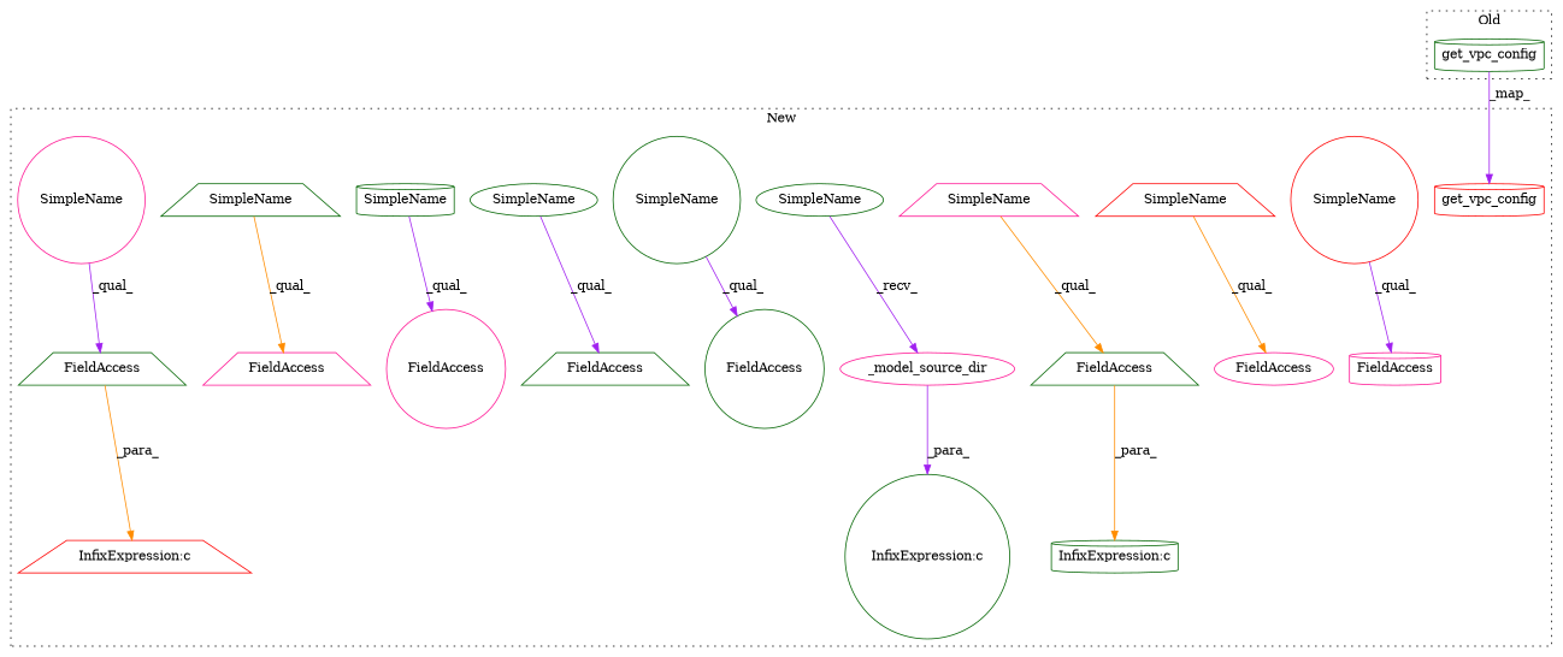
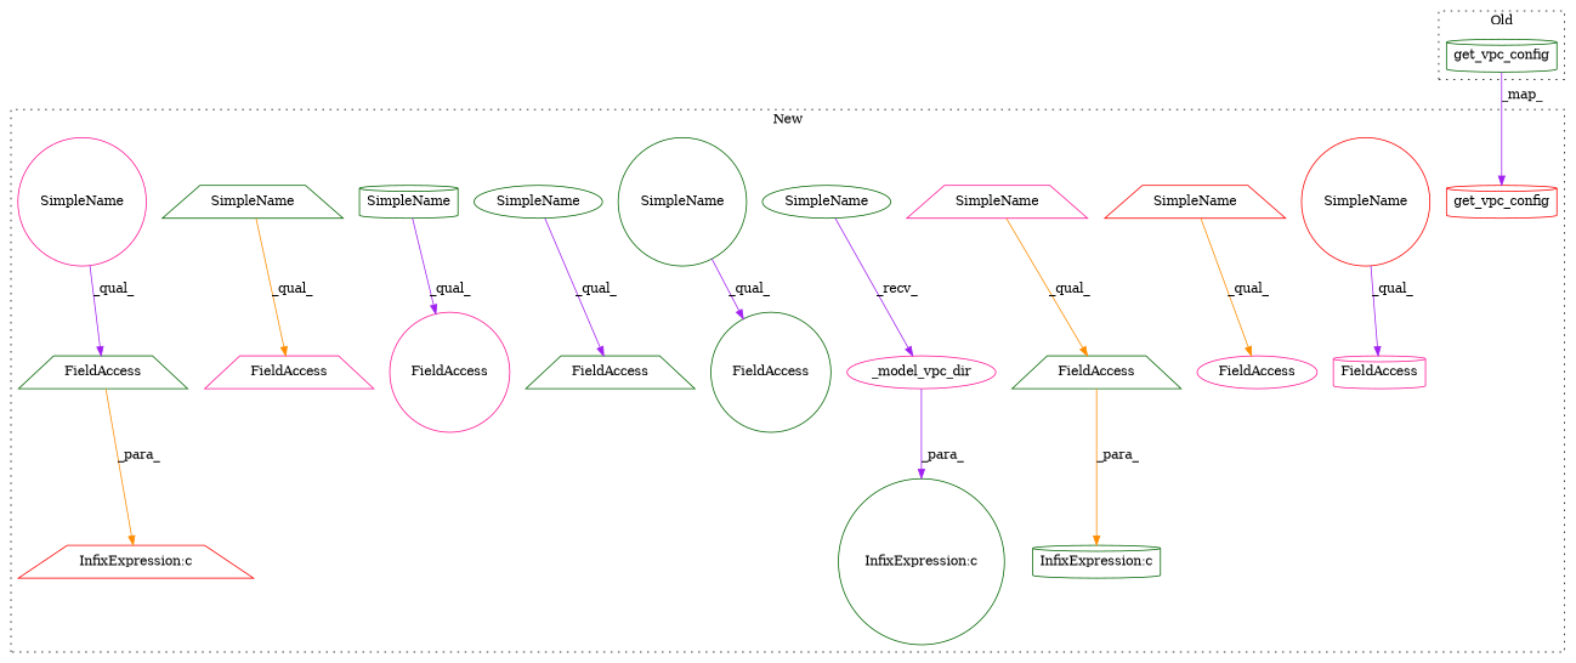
  digraph {
    node [a=42 l=4 s=2799 shape=trapezium color=darkgreen]
    edge [color=purple]
    n1 [a=32 l="15,1" label=get_vpc_config s="3066,3100" shape=cylinder color=red]
-   n2 [a=32 l=19 label=_model_source_dir s=2860 shape=ellipse color=deeppink]
+   n2 [a=32 l=19 label=_model_vpc_dir s=2860 shape=ellipse color=deeppink]
    n3 [a=27 label="InfixExpression:c" s=2851 shape=circle]
    n4 [a=22 l=9 label=FieldAccess]
    n5 [a=27 label="InfixExpression:c" s=2795 shape=cylinder]
    n6 [a=22 l=16 label=FieldAccess s=2824]
    n7 [a=27 label="InfixExpression:c" s=2820 color=red]
    n8 [a=22 l=30 label=FieldAccess s=2880 shape=circle color=deeppink]
    n9 [a=22 l=22 label=FieldAccess s=2994 shape=ellipse color=deeppink]
    n10 [a=22 l=18 label=FieldAccess s=2959 color=deeppink]
    n11 [a=22 l=22 label=FieldAccess s=2911 shape=cylinder color=deeppink]
    n12 [a=22 l=15 label=FieldAccess s=2978 shape=circle]
    n13 [a=22 l=24 label=FieldAccess s=2934]
    n14 [label=SimpleName s=2911 shape=circle color=red]
    n15 [label=SimpleName s=2994 color=red]
    n16 [label=SimpleName color=deeppink]
    n17 [label=SimpleName s=2855 shape=ellipse]
    n18 [label=SimpleName s=2978 shape=circle]
    n19 [label=SimpleName s=2934 shape=ellipse]
    n20 [label=SimpleName s=2880 shape=cylinder]
    n21 [label=SimpleName s=2959]
    n22 [label=SimpleName s=2824 shape=circle color=deeppink]
    n23 [a=32 l="15,1" label=get_vpc_config s="3044,3078" shape=cylinder]
    subgraph cluster_1 {
      label=New
      style=dotted
      n1
      n2
      n3
      n4
      n5
      n6
      n7
      n8
      n9
      n10
      n11
      n12
      n13
      n14
      n15
      n16
      n17
      n18
      n19
      n20
      n21
      n22
    }
    subgraph cluster_2 {
      label=Old
      style=dotted
      n23
    }
    n2 -> n3 [label=_para_]
    n4 -> n5 [label=_para_ color=darkorange]
    n6 -> n7 [label=_para_ color=darkorange]
    n14 -> n11 [label=_qual_]
    n15 -> n9 [label=_qual_ color=darkorange]
    n16 -> n4 [label=_qual_ color=darkorange]
    n17 -> n2 [label=_recv_]
    n18 -> n12 [label=_qual_]
    n19 -> n13 [label=_qual_]
    n20 -> n8 [label=_qual_]
    n21 -> n10 [label=_qual_ color=darkorange]
    n22 -> n6 [label=_qual_]
    n23 -> n1 [label=_map_]
  }
